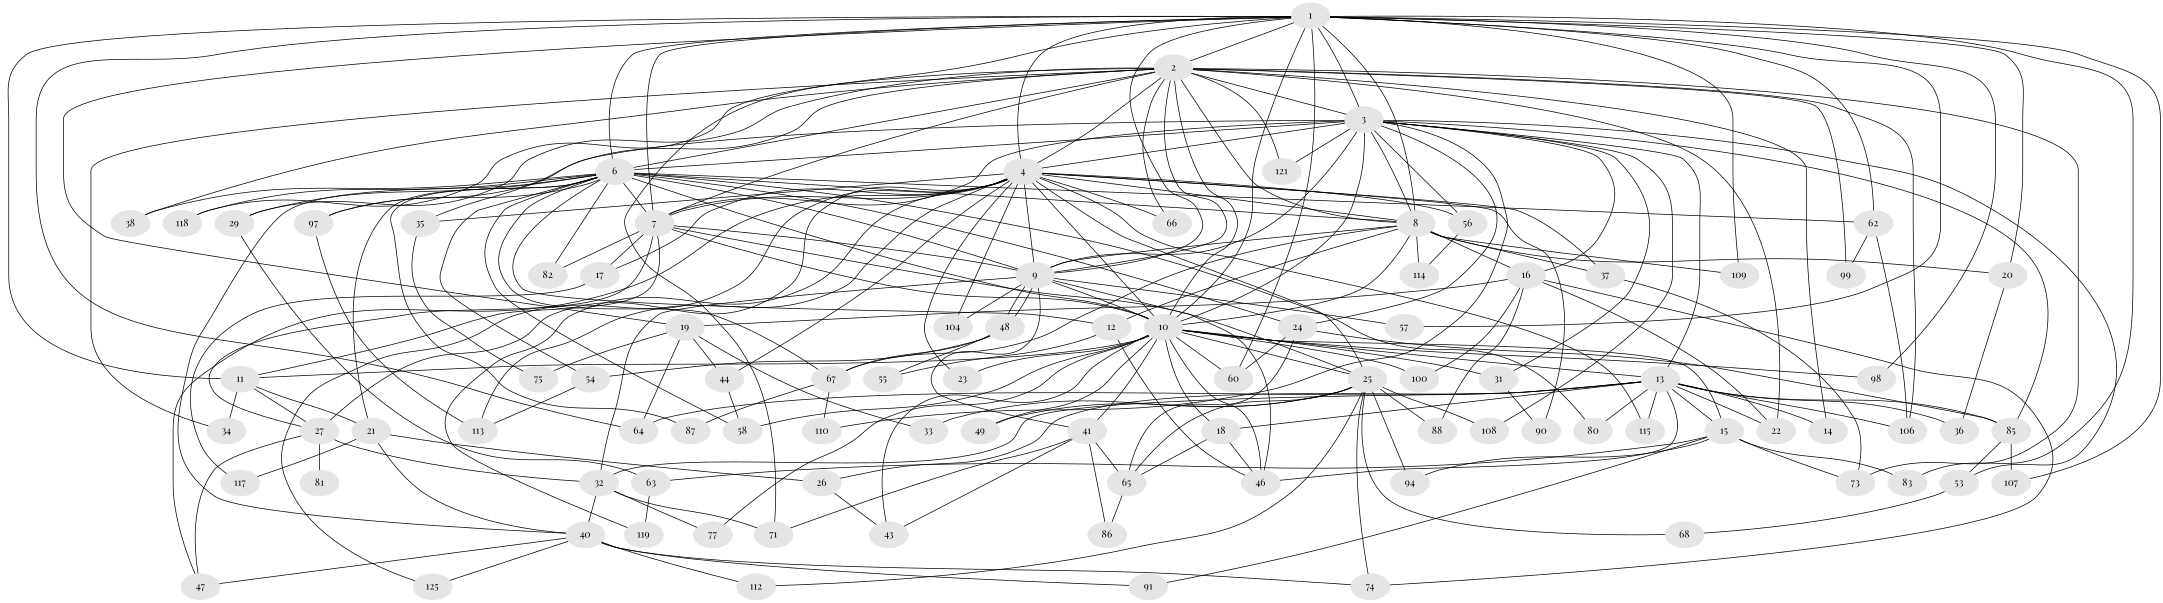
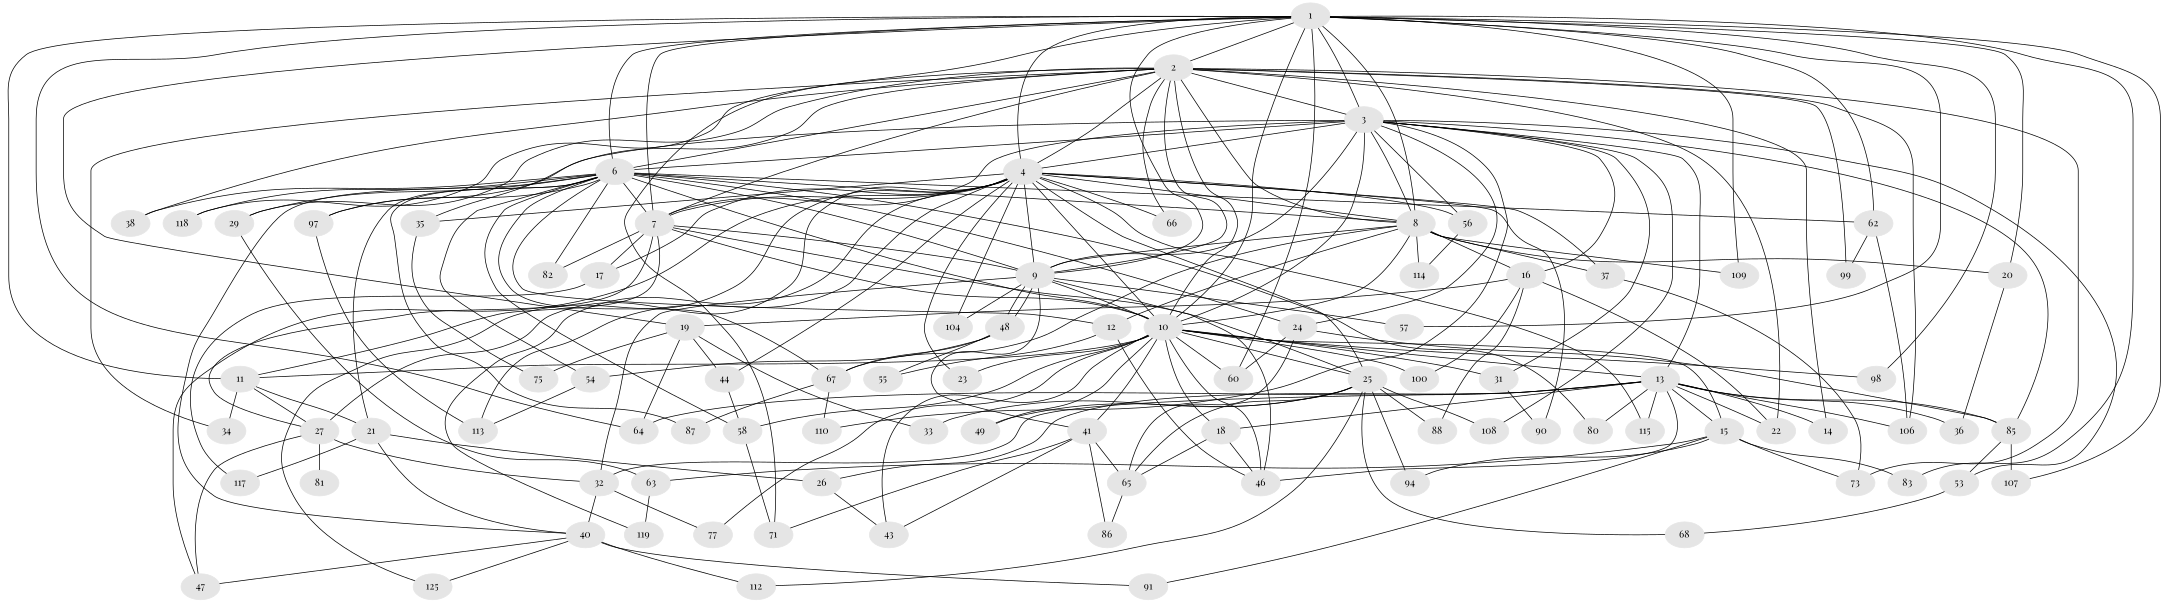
  graph {
    fontname="Playfair Display"
    node [color=gray90 fontname="Playfair Display" style=filled]
    edge [fontname="Playfair Display"]
    1 [super="+50"]
    2 [super="+39"]
    3 [super="+5"]
    4 [super="+42"]
    6 [super="+92"]
    7 [super="+76"]
    8 [super="+72"]
    9 [super="+51"]
    10 [super="+61"]
    11 [super="+103"]
    19 [super="+85"]
    20
    57
    60 [super="+122"]
    62
    64
    71 [super="+120"]
    83
    98
    107
    109
    14
    22 [super="+96"]
    29
    34
    35
    38
    66
    73 [super="+123"]
    99
    106 [super="+111"]
    118
-   121
    13 [super="+69"]
    16
    24 [super="+70"]
    31
    n38 [label=85 super="+95"]
    53
    56
    97
    108
    110
    17
    23
    25 [super="+28"]
    27 [super="+30"]
    37
    44
    47
    90
    104
    113 [super="+124"]
    115
    119
    125
    12 [super="+105"]
    21
    40 [super="+84"]
    54
    58 [super="+101"]
    67 [super="+78"]
    80
    82
    87
    114
    32 [super="+102"]
    41
    46 [super="+59"]
    48
    15 [super="+52"]
    18
    43 [super="+79"]
    49
    77
    100
    33
    75
    36
    63
    26
-   74 [super="+116"]
    88
    65 [super="+89"]
    68
    117
    94
    112
    81
    55
    91
    86
    1 -- 2
    1 -- 3 [weight=2]
    1 -- 4
    1 -- 6 [weight=2]
    1 -- 7
    1 -- 8
    1 -- 9
    1 -- 10
    1 -- 11
    1 -- 19
    1 -- 20
    1 -- 57
    1 -- 60
    1 -- 62
    1 -- 64
    1 -- 71
    1 -- 83
    1 -- 98
    1 -- 107
    1 -- 109
    2 -- 3 [weight=2]
    2 -- 4
    2 -- 6
    2 -- 7
    2 -- 8
    2 -- 9
    2 -- 10
    2 -- 14
    2 -- 22
    2 -- 29 [weight=2]
    2 -- 34
    2 -- 35
    2 -- 38
    2 -- 66
    2 -- 73
    2 -- 99
    2 -- 106
    2 -- 118
-   2 -- 121
    3 -- 4 [weight=2]
    3 -- 6 [weight=2]
    3 -- 7 [weight=2]
    3 -- 8 [weight=2]
    3 -- 9 [weight=2]
    3 -- 10 [weight=2]
-   3 -- 121
    3 -- 13
    3 -- 16
    3 -- 24
    3 -- 31
    3 -- n38
    3 -- 53
    3 -- 56
    3 -- 97
    3 -- 108
    3 -- 110
    4 -- 7 [weight=2]
    4 -- 8
    4 -- 9
    4 -- 10
    4 -- 35
    4 -- 66
    4 -- 56
    4 -- 17
    4 -- 23
    4 -- 25
    4 -- 27
    4 -- 37
    4 -- 44
    4 -- 47
    4 -- 90
    4 -- 104
    4 -- 113
    4 -- 115
    4 -- 119
    4 -- 125
    6 -- 7
    6 -- 8
    6 -- 9
    6 -- 10
    6 -- 62
    6 -- 29
    6 -- 38
    6 -- 118
    6 -- 24
    6 -- 97
    6 -- 12
    6 -- 21
    6 -- 40
    6 -- 54
    6 -- 58
    6 -- 67
    6 -- 80
    6 -- 82
    6 -- 87
    7 -- 9
    7 -- 10
    7 -- 11
    7 -- 17
    7 -- 25
    7 -- 27
    7 -- 82
    8 -- 9
    8 -- 10
    8 -- 20
    8 -- 109
    8 -- 16 [weight=2]
    8 -- 37
    8 -- 12
    8 -- 67
    8 -- 114
    9 -- 10
    9 -- 57
    9 -- 104
    9 -- 32
    9 -- 41
    9 -- 46
    9 -- 48
    9 -- 48
    10 -- 11
    10 -- 60
    10 -- 98
    10 -- 13
    10 -- 31 [weight=2]
    10 -- 23
    10 -- 25
    10 -- 58
    10 -- 41
    10 -- 46
    10 -- 15
    10 -- 18
    10 -- 43
    10 -- 49
    10 -- 77
    10 -- 100
    11 -- 34
    11 -- 27
    11 -- 21
    19 -- 64
    19 -- 44
    19 -- 33
    19 -- 75
    20 -- 36
    62 -- 99
    62 -- 106
    29 -- 63
    35 -- 75
    13 -- 64
    13 -- 14
    13 -- 22
    13 -- 106
    13 -- n38
    13 -- 115
    13 -- 80
    13 -- 32
    13 -- 46
    13 -- 15
    13 -- 18
    13 -- 36
    13 -- 26
    16 -- 19
    16 -- 22
    16 -- 100
-   16 -- 74
    16 -- 88
    24 -- 60
    24 -- n38
    24 -- 65
    31 -- 90
    n38 -- 107
    n38 -- 53
    53 -- 68
    56 -- 114
    97 -- 113
    17 -- 117
    25 -- 108
    25 -- 49
    25 -- 33
-   25 -- 74
    25 -- 88
    25 -- 65
    25 -- 68
    25 -- 94
    25 -- 112
    27 -- 47
    27 -- 32
    27 -- 81 [weight=2]
    37 -- 73
    44 -- 58
    12 -- 46
    12 -- 55
    21 -- 40
    21 -- 26
    21 -- 117
    40 -- 47
    40 -- 125
-   40 -- 74
    40 -- 112
    40 -- 91
    54 -- 113
-   32 -- 71
+   58 -- 71
    67 -- 110
    67 -- 87
    32 -- 40
    32 -- 77
    41 -- 71
    41 -- 43
    41 -- 65
    41 -- 86
    48 -- 54
    48 -- 67
    48 -- 55
    15 -- 83
    15 -- 73
    15 -- 63
    15 -- 94
    15 -- 91
    18 -- 46
    18 -- 65
    63 -- 119
    26 -- 43
    65 -- 86
  }
